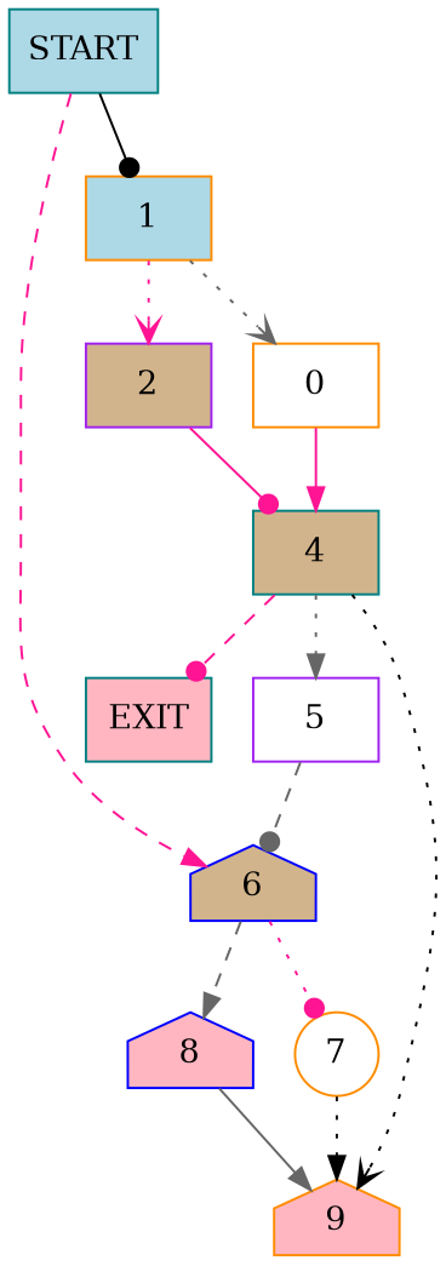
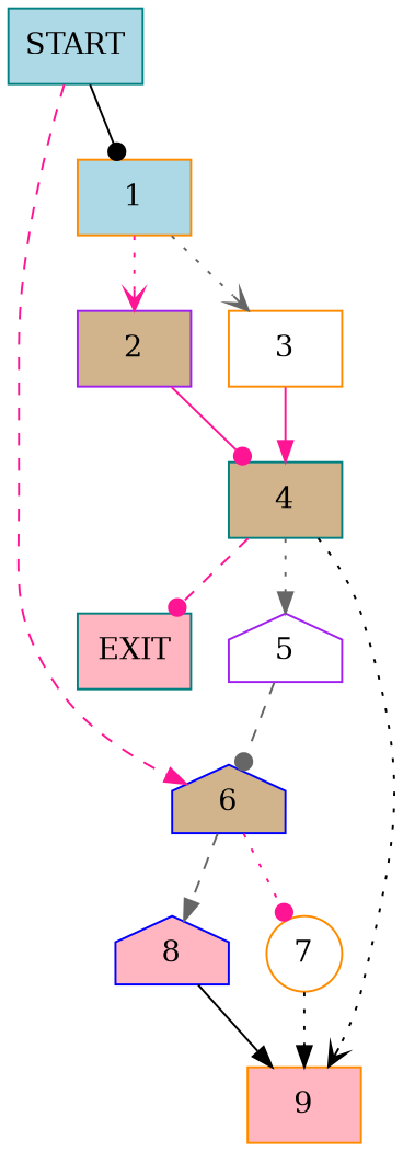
  digraph {
    node [color=darkorange fillcolor=tan shape=box style=filled]
    edge [arrowhead=normal color=deeppink style=dotted]
    n1 [color=teal fillcolor=lightblue label=START]
    1 [fillcolor=lightblue]
    6 [color=blue shape=house]
    2 [color=purple]
-   3 [fillcolor=white label=0]
+   3 [fillcolor=white]
    7 [fillcolor=white shape=circle]
    8 [color=blue fillcolor=lightpink shape=house]
    4 [color=teal]
-   5 [color=purple fillcolor=white]
-   9 [fillcolor=lightpink shape=house]
+   5 [color=purple fillcolor=white shape=house]
+   9 [fillcolor=lightpink]
    n11 [color=teal fillcolor=lightpink label=EXIT]
    n1 -> 1 [arrowhead=dot color=black style=solid]
    n1 -> 6 [style=dashed]
    1 -> 2 [arrowhead=vee]
    1 -> 3 [arrowhead=vee color=gray40]
    6 -> 7 [arrowhead=dot]
    6 -> 8 [color=gray40 style=dashed]
    2 -> 4 [arrowhead=dot style=solid]
    3 -> 4 [style=solid]
    7 -> 9 [color=black]
-   8 -> 9 [color=gray40 style=solid]
+   8 -> 9 [color=black style=solid]
    4 -> 5 [color=gray40]
    4 -> 9 [arrowhead=vee color=black tailport=s2]
    4 -> n11 [arrowhead=dot style=dashed]
    5 -> 6 [arrowhead=dot color=gray40 style=dashed]
  }
